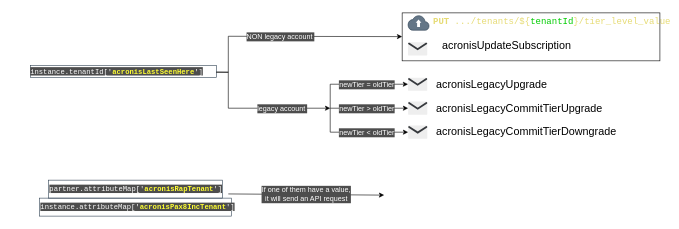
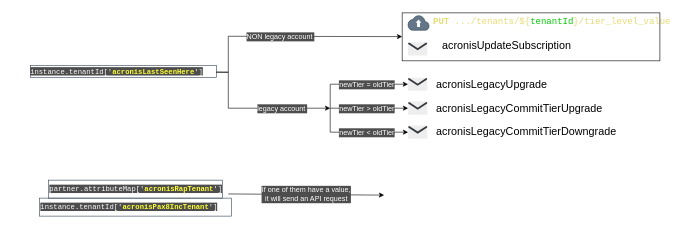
  <mxCell id="0" />
  <mxCell id="1" parent="0" />
  <mxCell id="2" value="" style="dashed=0;fontSize=18;shape=mxgraph.gmdl.mail;verticalAlign=top;labelPosition=center;verticalLabelPosition=bottom;align=center;spacingTop=0;fillColor=#eeeeee;strokeColor=#36393d;strokeWidth=3;flipH=0;flipV=0;spacing=5;" parent="1" vertex="1"><mxGeometry x="679.85" y="70" width="32" height="22" as="geometry" /></mxCell>
  <mxCell id="3" value="acronisUpdateSubscription" style="text;html=1;align=left;verticalAlign=middle;resizable=0;points=[];autosize=1;strokeColor=none;fillColor=none;fontSize=18;" parent="1" vertex="1"><mxGeometry x="734.85" y="56" width="240" height="40" as="geometry" /></mxCell>
  <mxCell id="4" value="" style="dashed=0;fontSize=18;shape=mxgraph.gmdl.mail;verticalAlign=top;labelPosition=center;verticalLabelPosition=bottom;align=center;spacingTop=0;fillColor=#eeeeee;strokeColor=#36393d;strokeWidth=3;flipH=0;flipV=0;spacing=5;" parent="1" vertex="1"><mxGeometry x="679.85" y="129" width="32" height="22" as="geometry" /></mxCell>
  <mxCell id="5" value="acronisLegacyUpgrade" style="text;html=1;align=left;verticalAlign=middle;resizable=0;points=[];autosize=1;strokeColor=none;fillColor=none;fontSize=18;" parent="1" vertex="1"><mxGeometry x="724.85" y="120" width="210" height="40" as="geometry" /></mxCell>
  <mxCell id="6" value="acronisLegacyCommitTierUpgrade" style="text;html=1;align=left;verticalAlign=middle;resizable=0;points=[];autosize=1;strokeColor=none;fillColor=none;fontSize=18;" parent="1" vertex="1"><mxGeometry x="725" y="160" width="300" height="40" as="geometry" /></mxCell>
  <mxCell id="7" value="" style="dashed=0;fontSize=18;shape=mxgraph.gmdl.mail;verticalAlign=top;labelPosition=center;verticalLabelPosition=bottom;align=center;spacingTop=0;fillColor=#eeeeee;strokeColor=#36393d;strokeWidth=3;flipH=0;flipV=0;spacing=5;" parent="1" vertex="1"><mxGeometry x="680" y="169" width="32" height="22" as="geometry" /></mxCell>
  <mxCell id="8" value="acronisLegacyCommitTierDowngrade" style="text;html=1;align=left;verticalAlign=middle;resizable=0;points=[];autosize=1;strokeColor=none;fillColor=none;fontSize=18;" parent="1" vertex="1"><mxGeometry x="725" y="200" width="320" height="40" as="geometry" /></mxCell>
  <mxCell id="9" value="" style="dashed=0;fontSize=18;shape=mxgraph.gmdl.mail;verticalAlign=top;labelPosition=center;verticalLabelPosition=bottom;align=center;spacingTop=0;fillColor=#eeeeee;strokeColor=#36393d;strokeWidth=3;flipH=0;flipV=0;spacing=5;" parent="1" vertex="1"><mxGeometry x="680" y="209" width="32" height="22" as="geometry" /></mxCell>
  <mxCell id="10" value="&lt;div style=&quot;font-family: Consolas, &amp;quot;Courier New&amp;quot;, monospace; font-size: 12px; line-height: 15px;&quot;&gt;&lt;span style=&quot;background-color: rgb(77, 77, 77); font-size: 12px;&quot;&gt;&lt;span style=&quot;font-size: 12px;&quot;&gt;partner.attributeMap['&lt;/span&gt;&lt;font color=&quot;#ffff33&quot; style=&quot;font-size: 12px;&quot;&gt;&lt;b style=&quot;font-size: 12px;&quot;&gt;acronisRapTenant&lt;/b&gt;&lt;/font&gt;&lt;span style=&quot;font-size: 12px;&quot;&gt;']&lt;/span&gt;&lt;/span&gt;&lt;/div&gt;" style="text;html=1;align=left;verticalAlign=middle;resizable=0;points=[];autosize=1;strokeColor=#314354;fillColor=none;fontSize=12;fontColor=#FFFFFF;" parent="1" vertex="1"><mxGeometry x="80" y="300" width="290" height="30" as="geometry" /></mxCell>
- <mxCell id="11" value="&lt;div style=&quot;line-height: 15px; font-size: 12px;&quot;&gt;&lt;span style=&quot;background-color: rgb(77, 77, 77); font-size: 12px;&quot;&gt;&lt;font face=&quot;Consolas, Courier New, monospace&quot; style=&quot;font-size: 12px;&quot;&gt;&lt;span style=&quot;font-size: 12px;&quot;&gt;instance.attributeMap['&lt;/span&gt;&lt;/font&gt;&lt;font color=&quot;#ffff33&quot; face=&quot;Consolas, Courier New, monospace&quot; style=&quot;font-size: 12px;&quot;&gt;&lt;span style=&quot;font-size: 12px;&quot;&gt;&lt;b style=&quot;font-size: 12px;&quot;&gt;acronisPax8IncTenant&lt;/b&gt;&lt;/span&gt;&lt;/font&gt;&lt;font face=&quot;Consolas, Courier New, monospace&quot; style=&quot;font-size: 12px;&quot;&gt;&lt;span style=&quot;font-size: 12px;&quot;&gt;']&lt;/span&gt;&lt;/font&gt;&lt;/span&gt;&lt;/div&gt;" style="text;html=1;align=left;verticalAlign=middle;resizable=0;points=[];autosize=1;strokeColor=#314354;fillColor=none;fontSize=12;fontColor=#FFFFFF;" parent="1" vertex="1"><mxGeometry x="65" y="330" width="320" height="30" as="geometry" /></mxCell>
+ <mxCell id="11" value="&lt;div style=&quot;line-height: 15px; font-size: 12px;&quot;&gt;&lt;span style=&quot;background-color: rgb(77, 77, 77); font-size: 12px;&quot;&gt;&lt;font face=&quot;Consolas, Courier New, monospace&quot; style=&quot;font-size: 12px;&quot;&gt;&lt;span style=&quot;font-size: 12px;&quot;&gt;instance.tenantId['&lt;/span&gt;&lt;/font&gt;&lt;font color=&quot;#ffff33&quot; face=&quot;Consolas, Courier New, monospace&quot; style=&quot;font-size: 12px;&quot;&gt;&lt;span style=&quot;font-size: 12px;&quot;&gt;&lt;b style=&quot;font-size: 12px;&quot;&gt;acronisPax8IncTenant&lt;/b&gt;&lt;/span&gt;&lt;/font&gt;&lt;font face=&quot;Consolas, Courier New, monospace&quot; style=&quot;font-size: 12px;&quot;&gt;&lt;span style=&quot;font-size: 12px;&quot;&gt;']&lt;/span&gt;&lt;/font&gt;&lt;/span&gt;&lt;/div&gt;" style="text;html=1;align=left;verticalAlign=middle;resizable=0;points=[];autosize=1;strokeColor=#314354;fillColor=none;fontSize=12;fontColor=#FFFFFF;" parent="1" vertex="1"><mxGeometry x="65" y="330" width="320" height="30" as="geometry" /></mxCell>
  <mxCell id="12" value="&lt;div style=&quot;line-height: 15px; font-size: 12px;&quot;&gt;&lt;span style=&quot;background-color: rgb(77, 77, 77); font-size: 12px;&quot;&gt;&lt;font face=&quot;Consolas, Courier New, monospace&quot; style=&quot;font-size: 12px;&quot;&gt;&lt;span style=&quot;font-size: 12px;&quot;&gt;instance.tenantId['&lt;/span&gt;&lt;/font&gt;&lt;font face=&quot;Consolas, Courier New, monospace&quot; style=&quot;font-size: 12px;&quot;&gt;&lt;font color=&quot;#ffff33&quot; style=&quot;font-size: 12px;&quot;&gt;&lt;span style=&quot;font-size: 12px;&quot;&gt;&lt;b style=&quot;font-size: 12px;&quot;&gt;acronisLastSeenHere&lt;/b&gt;&lt;/span&gt;&lt;/font&gt;&lt;font style=&quot;font-size: 12px;&quot;&gt;&lt;span style=&quot;font-size: 12px;&quot;&gt;']&lt;/span&gt;&lt;/font&gt;&lt;/font&gt;&lt;/span&gt;&lt;/div&gt;" style="text;html=1;align=left;verticalAlign=middle;resizable=0;points=[];autosize=1;strokeColor=#314354;fillColor=none;fontSize=12;spacing=0;fontColor=#FFFFFF;" parent="1" vertex="1"><mxGeometry x="50" y="109" width="310" height="20" as="geometry" /></mxCell>
  <mxCell id="13" value="&lt;div style=&quot;line-height: 15px; font-size: 15px;&quot;&gt;&lt;font face=&quot;Consolas, Courier New, monospace&quot; style=&quot;font-size: 15px;&quot;&gt;&lt;font style=&quot;font-size: 15px;&quot; color=&quot;#e6db74&quot;&gt;&lt;font style=&quot;font-size: 15px;&quot;&gt;&lt;b&gt;PUT &lt;/b&gt;&lt;/font&gt;&lt;span style=&quot;font-size: 15px;&quot;&gt;.../tenants/${&lt;/span&gt;&lt;/font&gt;&lt;font style=&quot;font-size: 15px;&quot; color=&quot;#00cc00&quot;&gt;tenantId&lt;/font&gt;&lt;font style=&quot;font-size: 15px;&quot; color=&quot;#e6db74&quot;&gt;}/tier_level_value&lt;/font&gt;&lt;/font&gt;&lt;br style=&quot;font-size: 15px;&quot;&gt;&lt;/div&gt;" style="text;html=1;align=left;verticalAlign=middle;resizable=0;points=[];autosize=1;strokeColor=none;fillColor=none;fontSize=15;" parent="1" vertex="1"><mxGeometry x="719.7" y="20" width="390" height="30" as="geometry" /></mxCell>
  <mxCell id="14" value="" style="dashed=0;html=1;shape=mxgraph.gmdl.upload;strokeColor=#314354;fillColor=#647687;labelBackgroundColor=#4D4D4D;fontSize=18;fontColor=#ffffff;" parent="1" vertex="1"><mxGeometry x="679.85" y="25" width="35" height="25" as="geometry" /></mxCell>
  <mxCell id="15" value="" style="endArrow=classic;html=1;rounded=0;fontSize=12;fontColor=#FFFFFF;" parent="1" edge="1"><mxGeometry relative="1" as="geometry"><mxPoint x="380" y="323" as="sourcePoint" /><mxPoint x="640" y="325" as="targetPoint" /></mxGeometry></mxCell>
  <mxCell id="16" value="If one of them have a value, &lt;br&gt;it will send an API request" style="edgeLabel;resizable=0;html=1;align=center;verticalAlign=middle;labelBackgroundColor=#4D4D4D;fontSize=12;fontColor=#FFFFFF;fillColor=none;" parent="15" connectable="0" vertex="1"><mxGeometry relative="1" as="geometry" /></mxCell>
  <mxCell id="17" value="" style="endArrow=classic;html=1;rounded=0;fontSize=12;fontColor=#FFFFFF;" parent="1" source="12" target="28" edge="1"><mxGeometry relative="1" as="geometry"><mxPoint x="310" y="130" as="sourcePoint" /><mxPoint x="555" y="126.724" as="targetPoint" /><Array as="points"><mxPoint x="380" y="120" /><mxPoint x="380" y="60" /></Array></mxGeometry></mxCell>
  <mxCell id="18" value="NON legacy account&amp;nbsp;" style="edgeLabel;resizable=0;html=1;align=center;verticalAlign=middle;labelBackgroundColor=#4D4D4D;fontSize=12;fontColor=#FFFFFF;fillColor=none;" parent="17" connectable="0" vertex="1"><mxGeometry relative="1" as="geometry"><mxPoint x="-18" as="offset" /></mxGeometry></mxCell>
  <mxCell id="19" value="" style="endArrow=classic;html=1;rounded=0;fontSize=12;fontColor=#FFFFFF;" parent="1" source="12" edge="1"><mxGeometry relative="1" as="geometry"><mxPoint x="289.997" y="129" as="sourcePoint" /><mxPoint x="550" y="180" as="targetPoint" /><Array as="points"><mxPoint x="380" y="120" /><mxPoint x="380" y="180" /></Array></mxGeometry></mxCell>
  <mxCell id="20" value="legacy account&amp;nbsp;" style="edgeLabel;resizable=0;html=1;align=center;verticalAlign=middle;labelBackgroundColor=#4D4D4D;fontSize=12;fontColor=#FFFFFF;fillColor=none;" parent="19" connectable="0" vertex="1"><mxGeometry relative="1" as="geometry"><mxPoint x="45" as="offset" /></mxGeometry></mxCell>
  <mxCell id="21" value="" style="endArrow=classic;html=1;rounded=0;fontSize=12;fontColor=#FFFFFF;" parent="1" target="4" edge="1"><mxGeometry relative="1" as="geometry"><mxPoint x="550" y="180" as="sourcePoint" /><mxPoint x="795" y="96.724" as="targetPoint" /><Array as="points"><mxPoint x="550" y="140" /></Array></mxGeometry></mxCell>
  <mxCell id="22" value="newTier = oldTier" style="edgeLabel;resizable=0;html=1;align=center;verticalAlign=middle;labelBackgroundColor=#4D4D4D;fontSize=12;fontColor=#FFFFFF;fillColor=none;" parent="21" connectable="0" vertex="1"><mxGeometry relative="1" as="geometry"><mxPoint x="15" as="offset" /></mxGeometry></mxCell>
  <mxCell id="23" value="" style="endArrow=classic;html=1;rounded=0;fontSize=12;fontColor=#FFFFFF;" parent="1" target="7" edge="1"><mxGeometry relative="1" as="geometry"><mxPoint x="550" y="180" as="sourcePoint" /><mxPoint x="680" y="120" as="targetPoint" /></mxGeometry></mxCell>
  <mxCell id="24" value="newTier &amp;gt; oldTier" style="edgeLabel;resizable=0;html=1;align=center;verticalAlign=middle;labelBackgroundColor=#4D4D4D;fontSize=12;fontColor=#FFFFFF;fillColor=none;" parent="23" connectable="0" vertex="1"><mxGeometry relative="1" as="geometry"><mxPoint x="-5" as="offset" /></mxGeometry></mxCell>
  <mxCell id="25" value="" style="endArrow=classic;html=1;rounded=0;fontSize=12;fontColor=#FFFFFF;" parent="1" edge="1"><mxGeometry relative="1" as="geometry"><mxPoint x="550" y="180" as="sourcePoint" /><mxPoint x="680" y="220" as="targetPoint" /><Array as="points"><mxPoint x="550" y="220" /></Array></mxGeometry></mxCell>
  <mxCell id="26" value="newTier &amp;lt; oldTier" style="edgeLabel;resizable=0;html=1;align=center;verticalAlign=middle;labelBackgroundColor=#4D4D4D;fontSize=12;fontColor=#FFFFFF;fillColor=none;" parent="25" connectable="0" vertex="1"><mxGeometry relative="1" as="geometry"><mxPoint x="15" as="offset" /></mxGeometry></mxCell>
  <mxCell id="27" value="" style="shape=image;html=1;verticalAlign=top;verticalLabelPosition=bottom;labelBackgroundColor=#ffffff;imageAspect=0;aspect=fixed;image=https://cdn0.iconfinder.com/data/icons/evericons-16px/16/x-128.png" vertex="1" parent="1"><mxGeometry x="20" y="300" width="60" height="60" as="geometry" /></mxCell>
  <mxCell id="28" value="" style="rounded=0;whiteSpace=wrap;html=1;fillColor=none;" vertex="1" parent="1"><mxGeometry x="670" y="21" width="430" height="80" as="geometry" /></mxCell>
